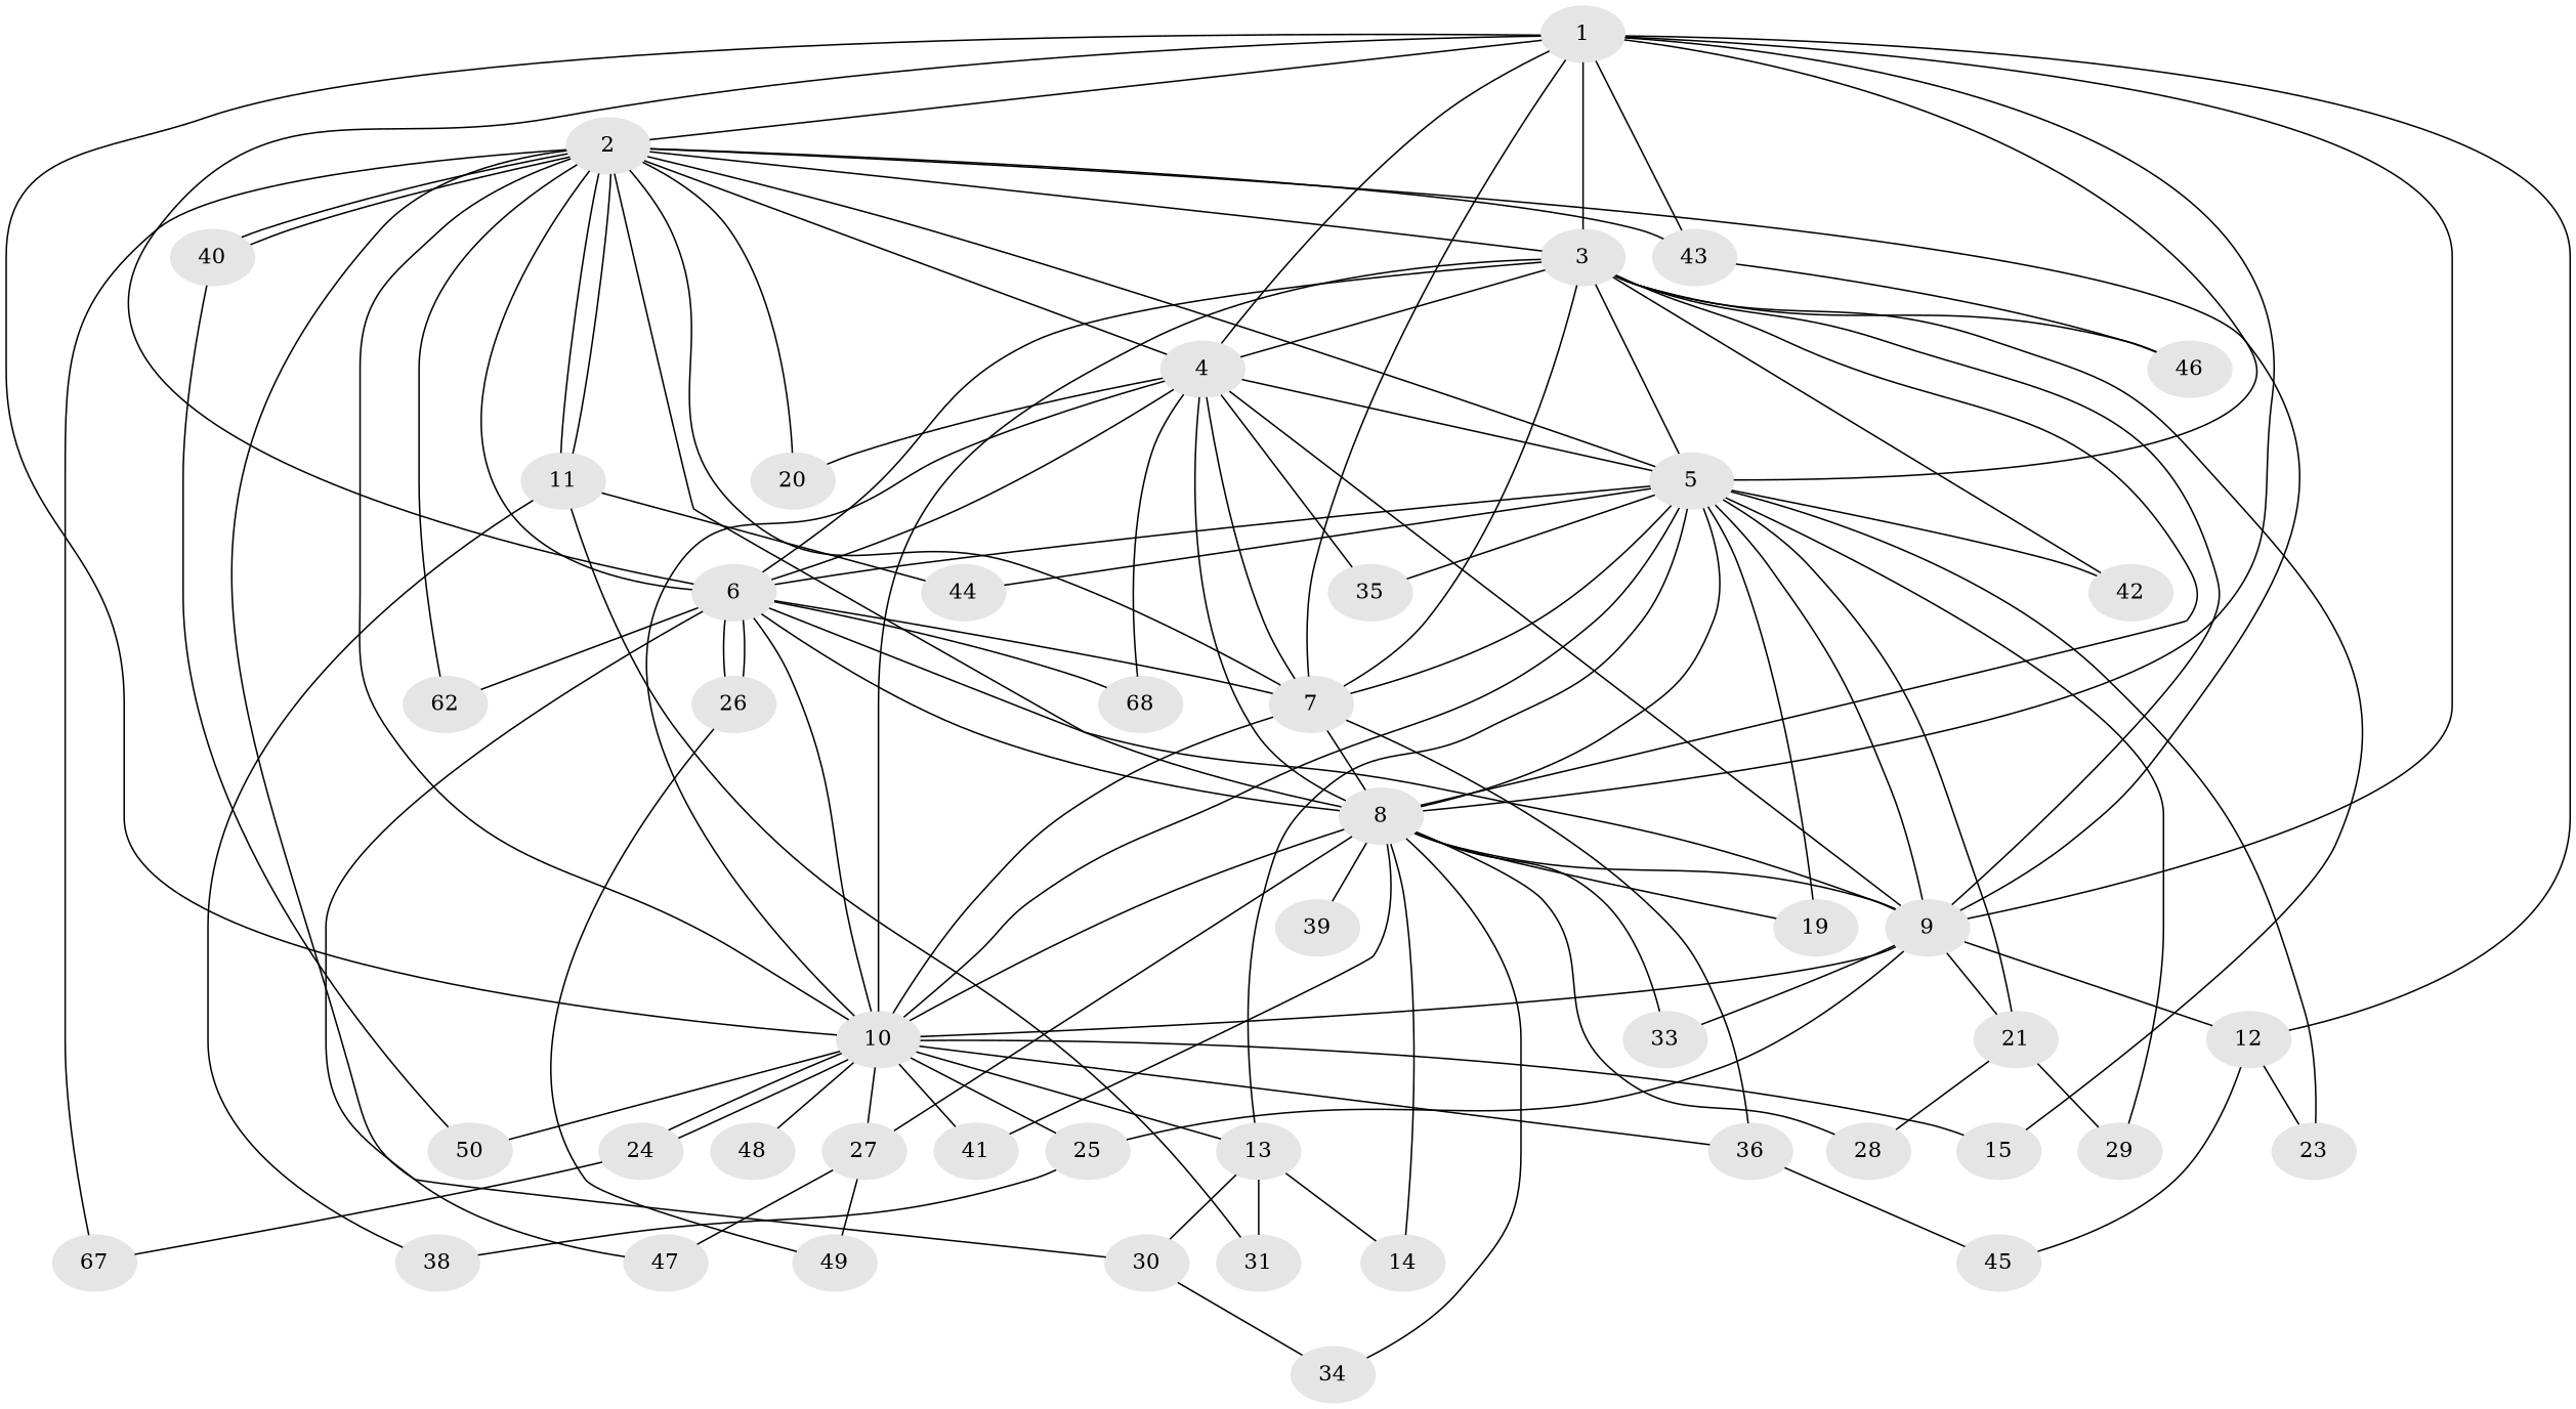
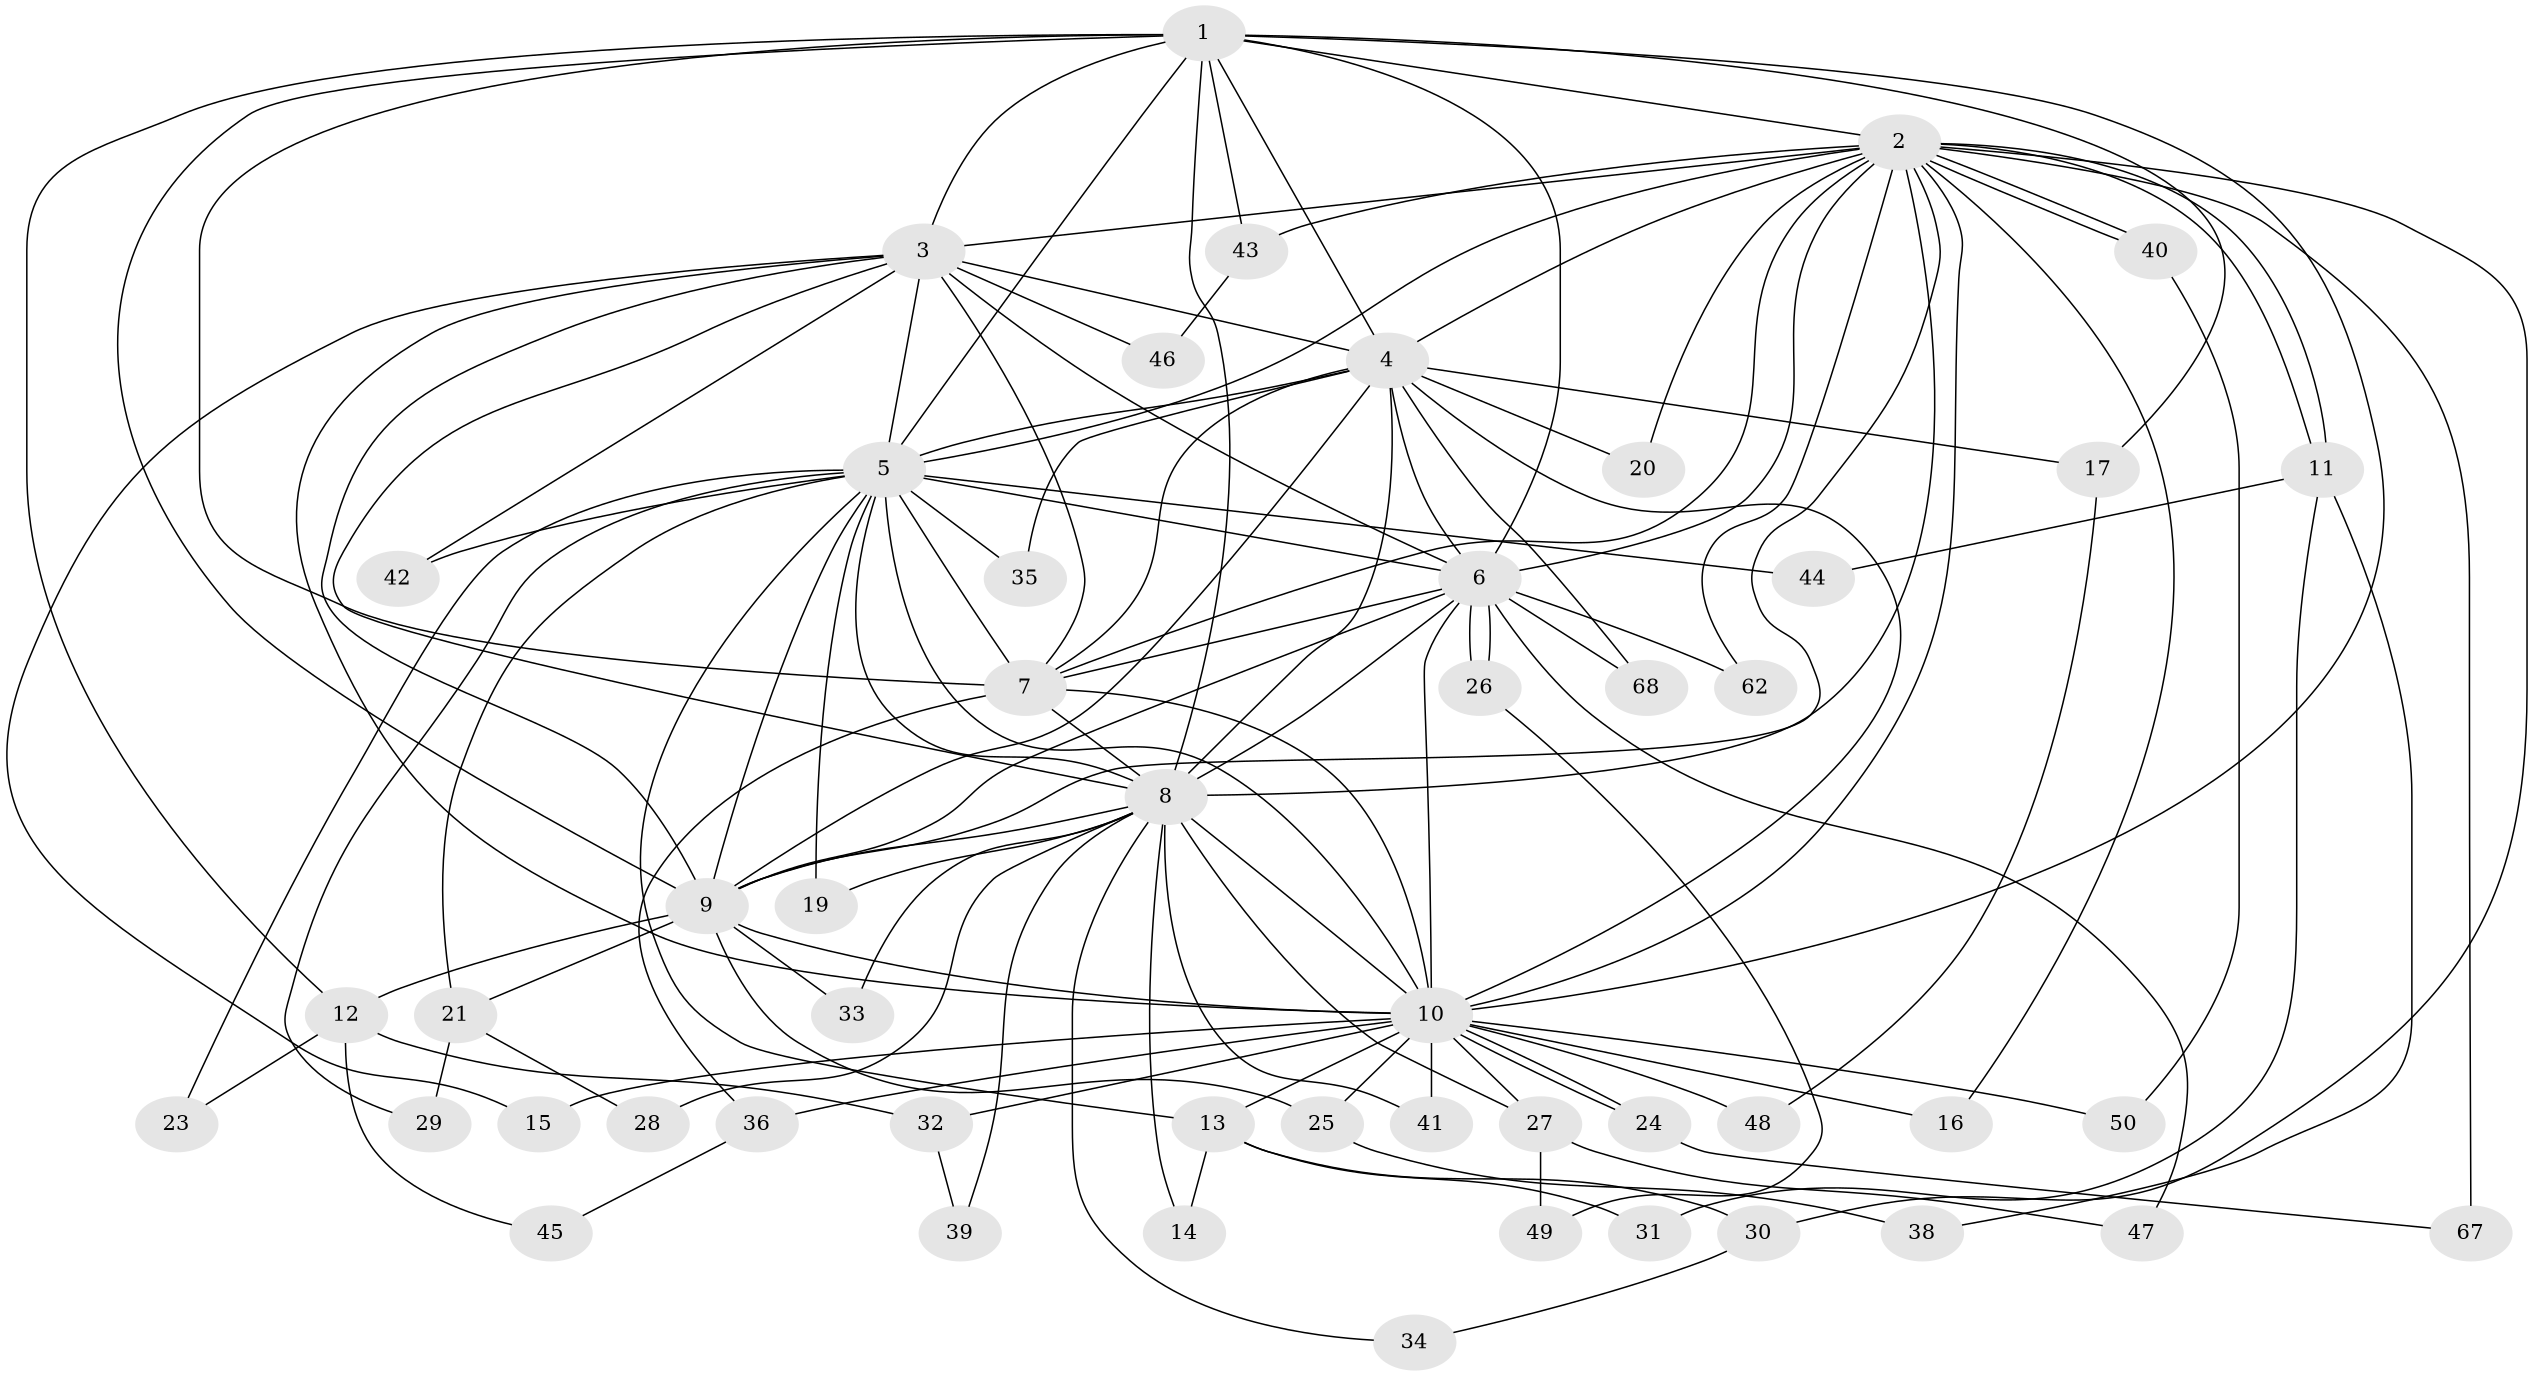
  graph {
    node [color=gray90 style=filled]
    1
    2
    3
    4
    5
    6
    7
    8
    9
    10
    12
+   17
    43
    11
+   16
    20
    n17 [label=62]
    30
    n19 [label=67]
    40
    15
    42
    46
    n24 [label=68]
    35
    13
    19
    21
    23
    29
    44
    26
    47
    36
    14
    27
    28
    33
    34
    39
    41
    25
    24
+   32
    48
    50
    45
    31
    38
    49
    1 -- 2
    1 -- 3
    1 -- 4
    1 -- 5
    1 -- 6
    1 -- 7
    1 -- 8
    1 -- 9
    1 -- 10
    1 -- 12
+   1 -- 17
    1 -- 43
    2 -- 3
    2 -- 4
    2 -- 5
    2 -- 6
    2 -- 7
    2 -- 8
    2 -- 9
    2 -- 10
    2 -- 43
    2 -- 11
    2 -- 11
+   2 -- 16
    2 -- 20
    2 -- n17
    2 -- 30
    2 -- n19
    2 -- 40
    2 -- 40
    3 -- 4
    3 -- 5
    3 -- 6
    3 -- 7
    3 -- 8
    3 -- 9
    3 -- 10
    3 -- 15
    3 -- 42
    3 -- 46
    4 -- 5
    4 -- 6
    4 -- 7
    4 -- 8
    4 -- 9
    4 -- 10
+   4 -- 17
    4 -- 20
    4 -- n24
    4 -- 35
    5 -- 6
    5 -- 7
    5 -- 8
    5 -- 9
    5 -- 10
    5 -- 42
    5 -- 35
    5 -- 13
    5 -- 19
    5 -- 21
    5 -- 23
    5 -- 29
    5 -- 44
    6 -- 7
    6 -- 8
    6 -- 9
    6 -- 10
    6 -- n17
    6 -- n24
    6 -- 26
    6 -- 26
    6 -- 47
    7 -- 8
    7 -- 10
    7 -- 36
    8 -- 9
    8 -- 10
    8 -- 19
    8 -- 14
    8 -- 27
    8 -- 28
    8 -- 33
    8 -- 34
    8 -- 39
    8 -- 41
    9 -- 10
    9 -- 12
    9 -- 21
    9 -- 33
    9 -- 25
+   10 -- 16
    10 -- 15
    10 -- 13
    10 -- 36
    10 -- 27
    10 -- 41
    10 -- 25
    10 -- 24
    10 -- 24
+   10 -- 32
    10 -- 48
    10 -- 50
    12 -- 23
+   12 -- 32
    12 -- 45
+   17 -- 48
    43 -- 46
    11 -- 44
    11 -- 31
    11 -- 38
    30 -- 34
    40 -- 50
    13 -- 30
    13 -- 14
    13 -- 31
    21 -- 29
    21 -- 28
    26 -- 49
    36 -- 45
    27 -- 47
    27 -- 49
    25 -- 38
    24 -- n19
+   32 -- 39
  }
